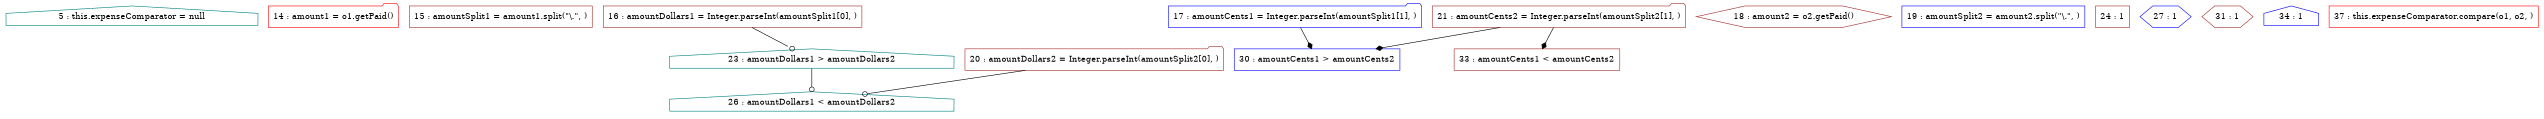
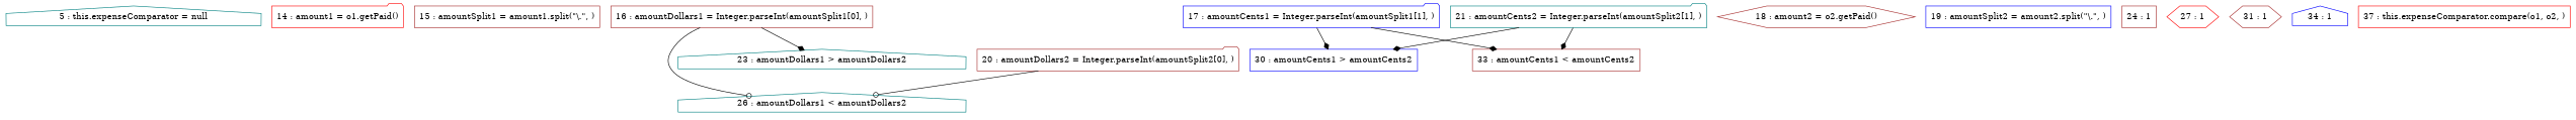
  digraph {
    node [color=brown shape=box]
    edge [arrowhead=diamond]
    "5 : this.expenseComparator = null" [color=teal shape=house]
    "14 : amount1 = o1.getPaid()" [color=red shape=folder]
    "15 : amountSplit1 = amount1.split(\"\\.\", )"
    "26 : amountDollars1 < amountDollars2" [color=teal shape=house]
    "16 : amountDollars1 = Integer.parseInt(amountSplit1[0], )"
    "23 : amountDollars1 > amountDollars2" [color=teal shape=house]
    "17 : amountCents1 = Integer.parseInt(amountSplit1[1], )" [color=blue shape=folder]
    "30 : amountCents1 > amountCents2" [color=blue]
    "33 : amountCents1 < amountCents2"
    "18 : amount2 = o2.getPaid()" [shape=hexagon]
    "19 : amountSplit2 = amount2.split(\"\\.\", )" [color=blue]
    "20 : amountDollars2 = Integer.parseInt(amountSplit2[0], )" [shape=folder]
-   "21 : amountCents2 = Integer.parseInt(amountSplit2[1], )" [shape=folder]
+   "21 : amountCents2 = Integer.parseInt(amountSplit2[1], )" [color=teal shape=folder]
    "24 : 1"
-   "27 : 1" [color=blue shape=hexagon]
+   "27 : 1" [color=red shape=hexagon]
    "31 : 1" [shape=hexagon]
    "34 : 1" [color=blue shape=house]
    "37 : this.expenseComparator.compare(o1, o2, )" [color=red]
-   "23 : amountDollars1 > amountDollars2" -> "26 : amountDollars1 < amountDollars2" [arrowhead=odot]
-   "16 : amountDollars1 = Integer.parseInt(amountSplit1[0], )" -> "23 : amountDollars1 > amountDollars2" [arrowhead=odot]
+   "16 : amountDollars1 = Integer.parseInt(amountSplit1[0], )" -> "26 : amountDollars1 < amountDollars2" [arrowhead=odot]
+   "16 : amountDollars1 = Integer.parseInt(amountSplit1[0], )" -> "23 : amountDollars1 > amountDollars2"
    "17 : amountCents1 = Integer.parseInt(amountSplit1[1], )" -> "30 : amountCents1 > amountCents2"
+   "17 : amountCents1 = Integer.parseInt(amountSplit1[1], )" -> "33 : amountCents1 < amountCents2"
    "20 : amountDollars2 = Integer.parseInt(amountSplit2[0], )" -> "26 : amountDollars1 < amountDollars2" [arrowhead=odot]
    "21 : amountCents2 = Integer.parseInt(amountSplit2[1], )" -> "30 : amountCents1 > amountCents2"
    "21 : amountCents2 = Integer.parseInt(amountSplit2[1], )" -> "33 : amountCents1 < amountCents2"
  }
